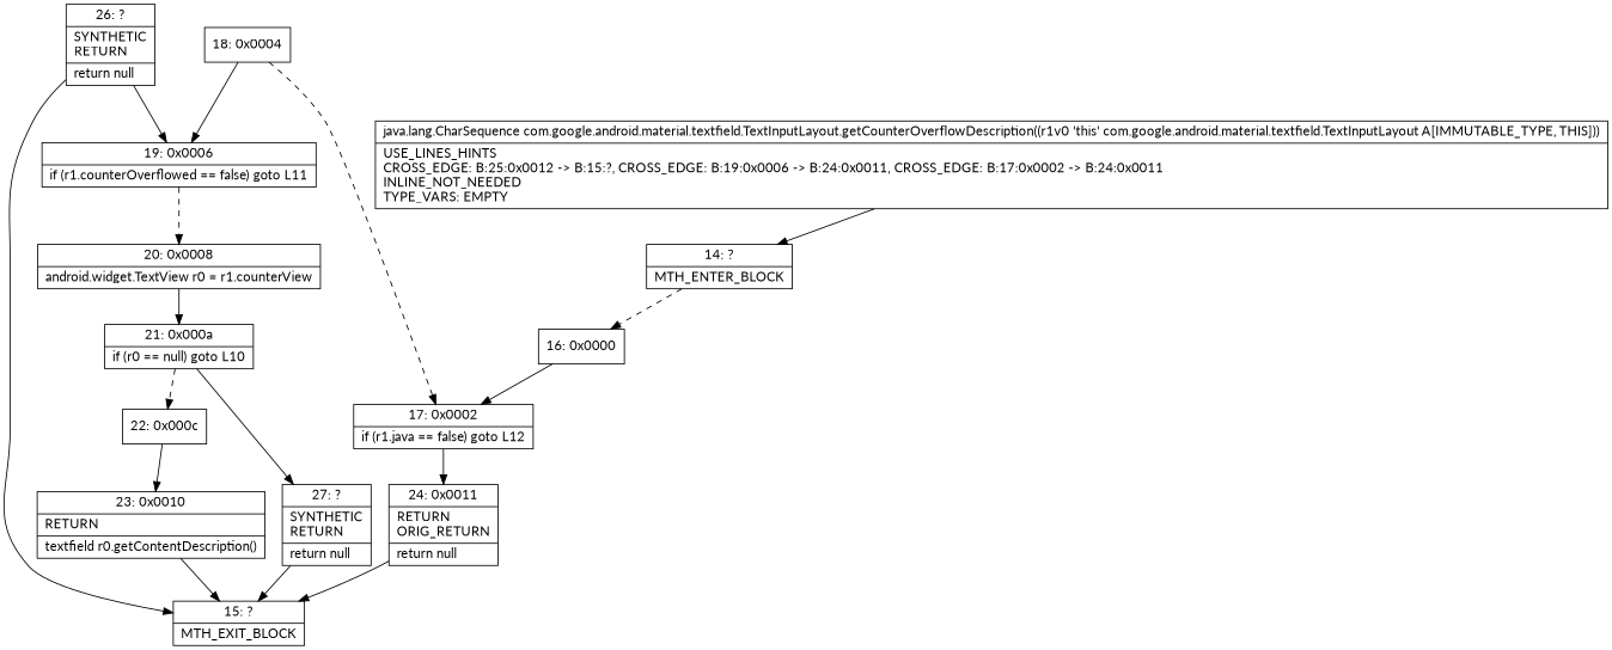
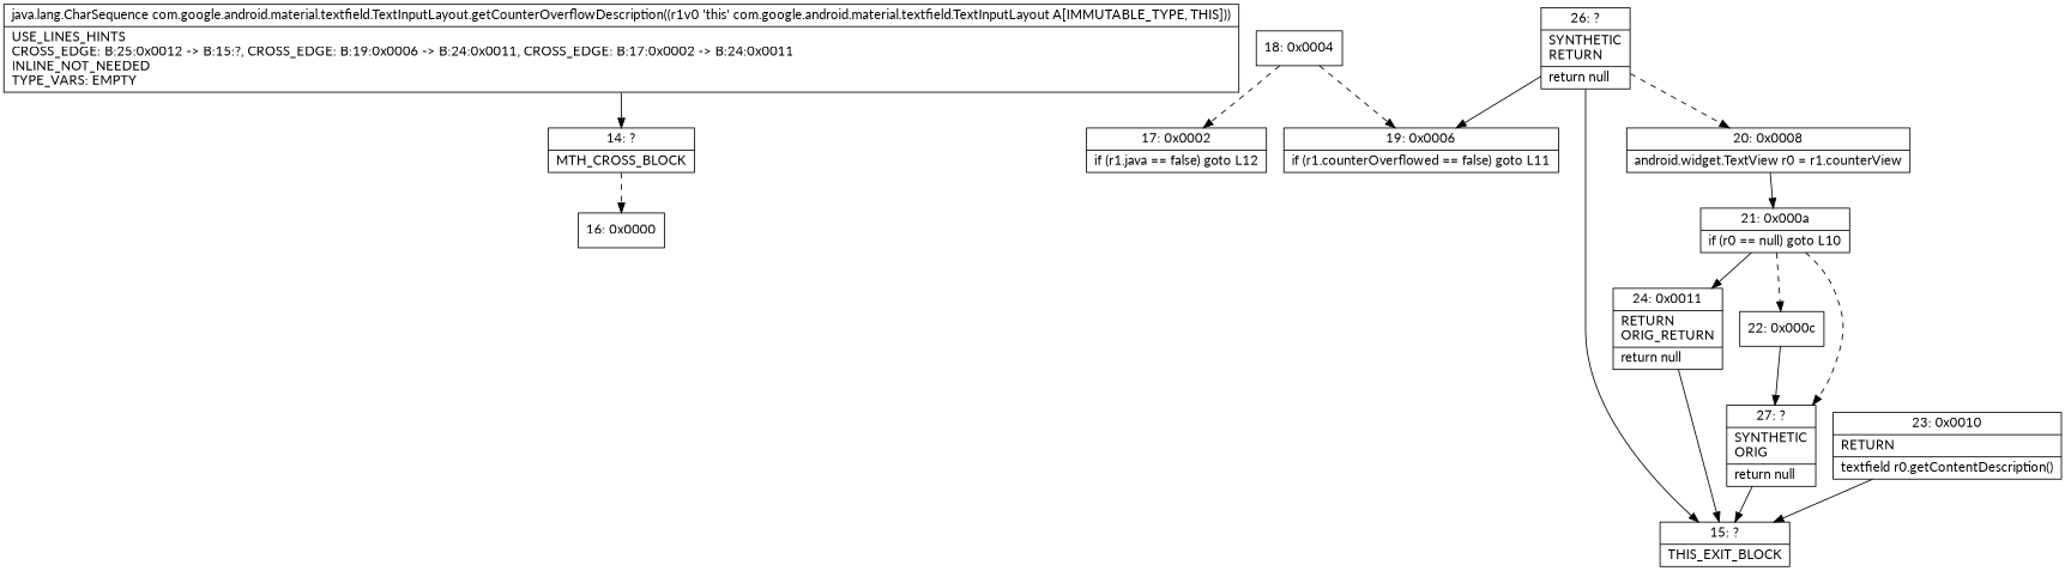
  digraph {
    fontname=Lato
    node [fontname=Lato shape=record]
    edge [fontname=Lato]
-   n1 [label="{14\:\ ?|MTH_ENTER_BLOCK\l}"]
+   n1 [label="{14\:\ ?|MTH_CROSS_BLOCK\l}"]
    n2 [label="{16\:\ 0x0000}"]
    n3 [label="{17\:\ 0x0002|if (r1.java == false) goto L12\l}"]
    n4 [label="{24\:\ 0x0011|RETURN\lORIG_RETURN\l|return null\l}"]
    n5 [label="{18\:\ 0x0004}"]
    n6 [label="{19\:\ 0x0006|if (r1.counterOverflowed == false) goto L11\l}"]
-   n7 [label="{15\:\ ?|MTH_EXIT_BLOCK\l}"]
+   n7 [label="{15\:\ ?|THIS_EXIT_BLOCK\l}"]
    n8 [label="{20\:\ 0x0008|android.widget.TextView r0 = r1.counterView\l}"]
    n9 [label="{21\:\ 0x000a|if (r0 == null) goto L10\l}"]
    n10 [label="{26\:\ ?|SYNTHETIC\lRETURN\l|return null\l}"]
    n11 [label="{22\:\ 0x000c}"]
-   n12 [label="{27\:\ ?|SYNTHETIC\lRETURN\l|return null\l}"]
+   n12 [label="{27\:\ ?|SYNTHETIC\lORIG\l|return null\l}"]
    n13 [label="{23\:\ 0x0010|RETURN\l|textfield r0.getContentDescription()\l}"]
    n14 [label="{java.lang.CharSequence com.google.android.material.textfield.TextInputLayout.getCounterOverflowDescription((r1v0 'this' com.google.android.material.textfield.TextInputLayout A[IMMUTABLE_TYPE, THIS]))  | USE_LINES_HINTS\lCROSS_EDGE: B:25:0x0012 \-\> B:15:?, CROSS_EDGE: B:19:0x0006 \-\> B:24:0x0011, CROSS_EDGE: B:17:0x0002 \-\> B:24:0x0011\lINLINE_NOT_NEEDED\lTYPE_VARS: EMPTY\l}"]
    n1 -> n2 [style=dashed]
-   n2 -> n3
-   n3 -> n4
+   n9 -> n4
    n4 -> n7
    n5 -> n3 [style=dashed]
-   n5 -> n6
-   n6 -> n8 [style=dashed]
+   n5 -> n6 [style=dashed]
+   n10 -> n8 [style=dashed]
    n8 -> n9
    n9 -> n11 [style=dashed]
-   n9 -> n12
+   n9 -> n12 [style=dashed]
    n10 -> n6
    n10 -> n7
-   n11 -> n13
+   n11 -> n12
    n12 -> n7
    n13 -> n7
    n14 -> n1
  }
